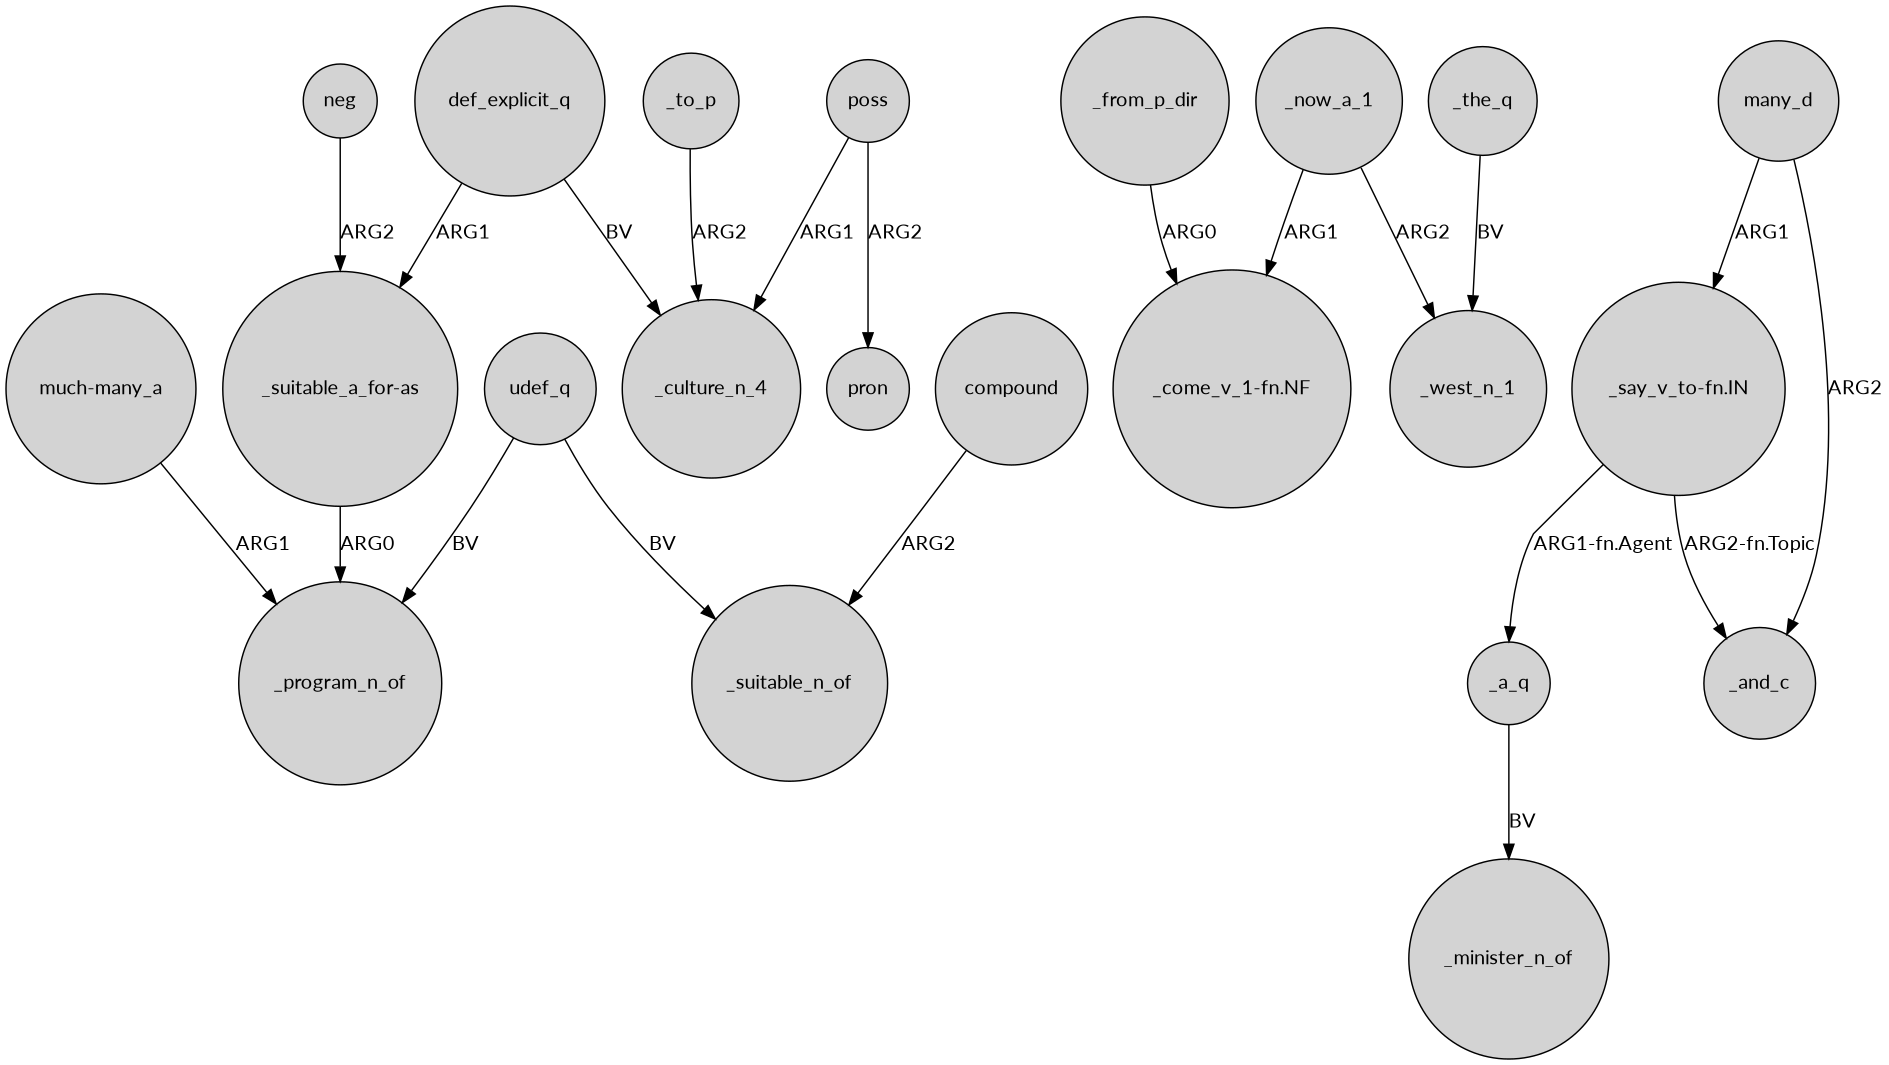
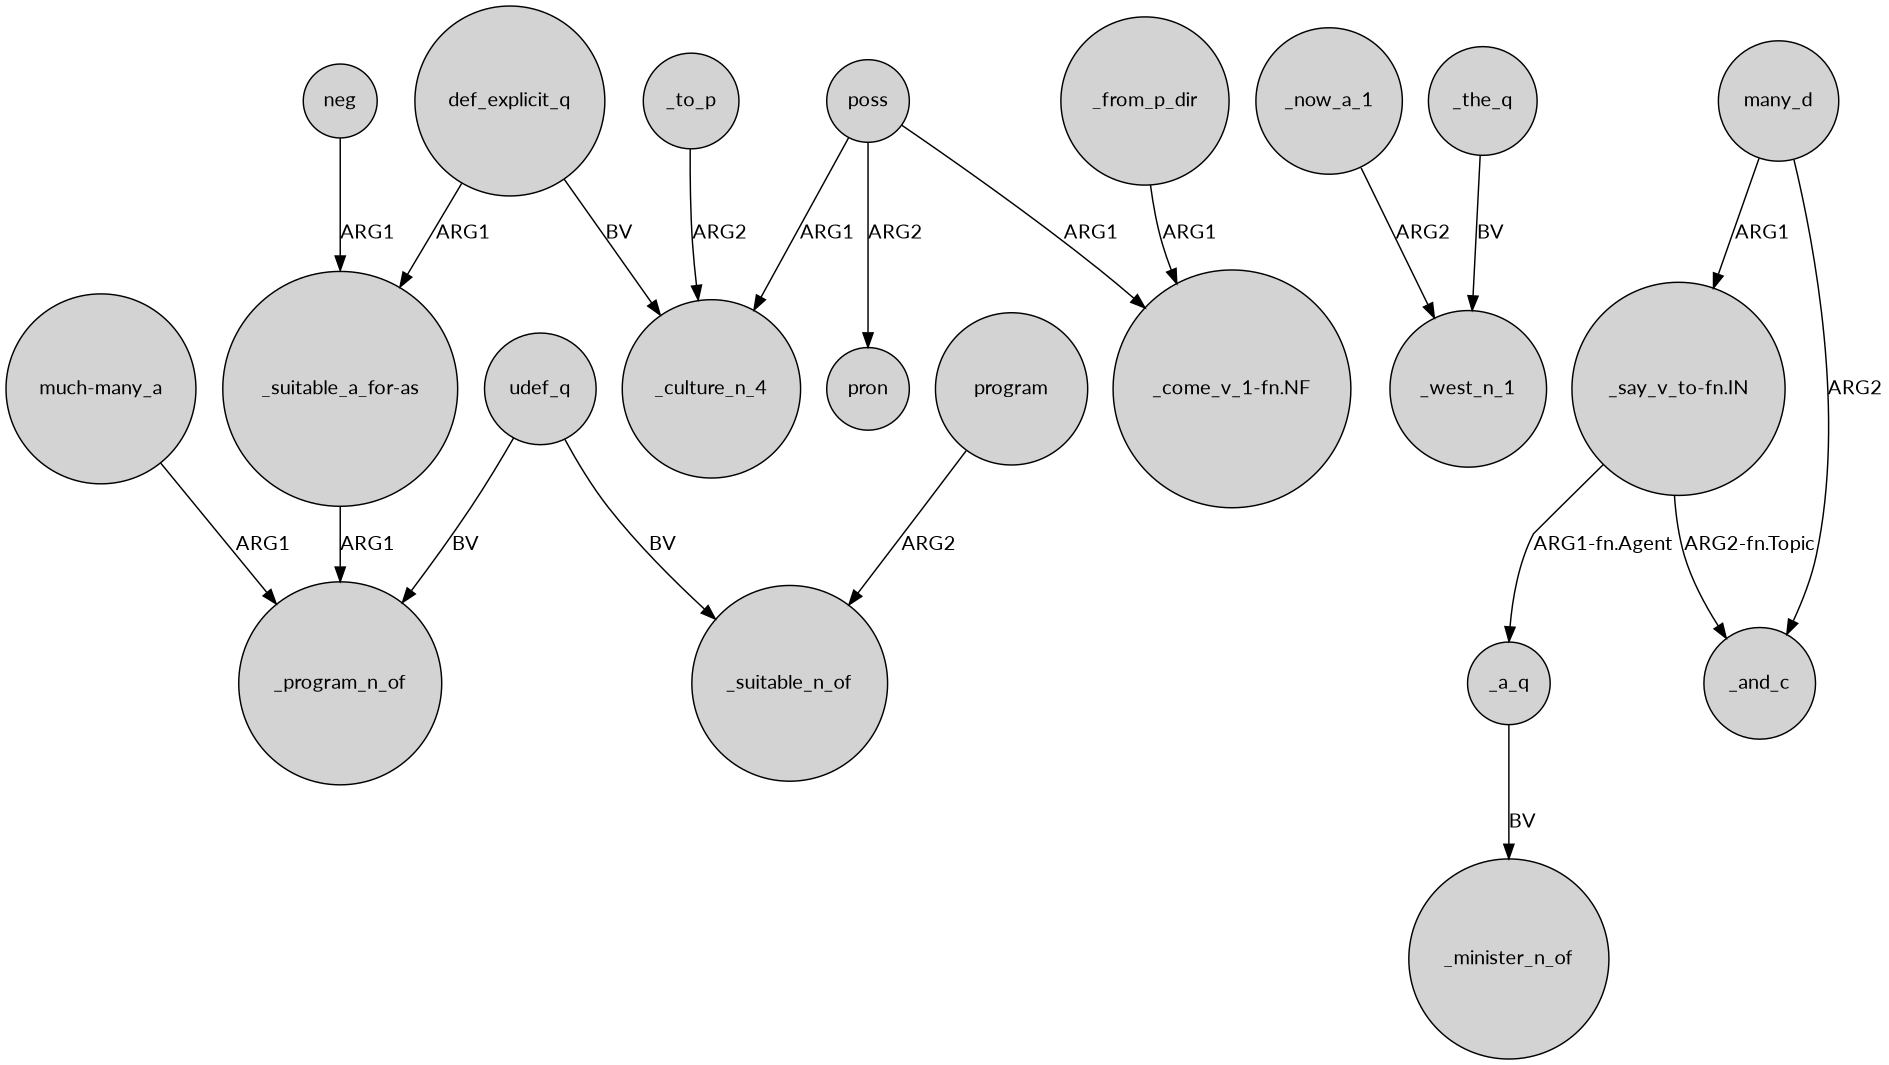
  digraph {
    fontname=Lato
    node [fontname=Lato shape=circle style=filled]
    edge [fontname=Lato]
    "much-many_a"
    _program_n_of
    poss
    pron
    n5 [label=_culture_n_4]
    n6 [label=_suitable_n_of]
-   compound
+   compound [label=program]
    udef_q
    "_suitable_a_for-as"
    _from_p_dir
    "_come_v_1-fn.NF"
    _a_q
    _minister_n_of
    "_say_v_to-fn.IN"
    _and_c
    n16 [label=many_d]
    _now_a_1
    _west_n_1
    def_explicit_q
    _to_p
    _the_q
    neg
    "much-many_a" -> _program_n_of [label=ARG1]
    poss -> pron [label=ARG2]
    poss -> n5 [label=ARG1]
    compound -> n6 [label=ARG2]
    udef_q -> _program_n_of [label=BV]
    udef_q -> n6 [label=BV]
-   "_suitable_a_for-as" -> _program_n_of [label=ARG0]
-   _from_p_dir -> "_come_v_1-fn.NF" [label=ARG0]
+   "_suitable_a_for-as" -> _program_n_of [label=ARG1]
+   _from_p_dir -> "_come_v_1-fn.NF" [label=ARG1]
    _a_q -> _minister_n_of [label=BV]
    "_say_v_to-fn.IN" -> _a_q [label="ARG1-fn.Agent"]
    "_say_v_to-fn.IN" -> _and_c [label="ARG2-fn.Topic"]
    n16 -> "_say_v_to-fn.IN" [label=ARG1]
    n16 -> _and_c [label=ARG2]
-   _now_a_1 -> "_come_v_1-fn.NF" [label=ARG1]
+   poss -> "_come_v_1-fn.NF" [label=ARG1]
    _now_a_1 -> _west_n_1 [label=ARG2]
    def_explicit_q -> n5 [label=BV]
    def_explicit_q -> "_suitable_a_for-as" [label=ARG1]
    _to_p -> n5 [label=ARG2]
    _the_q -> _west_n_1 [label=BV]
-   neg -> "_suitable_a_for-as" [label=ARG2]
+   neg -> "_suitable_a_for-as" [label=ARG1]
  }
